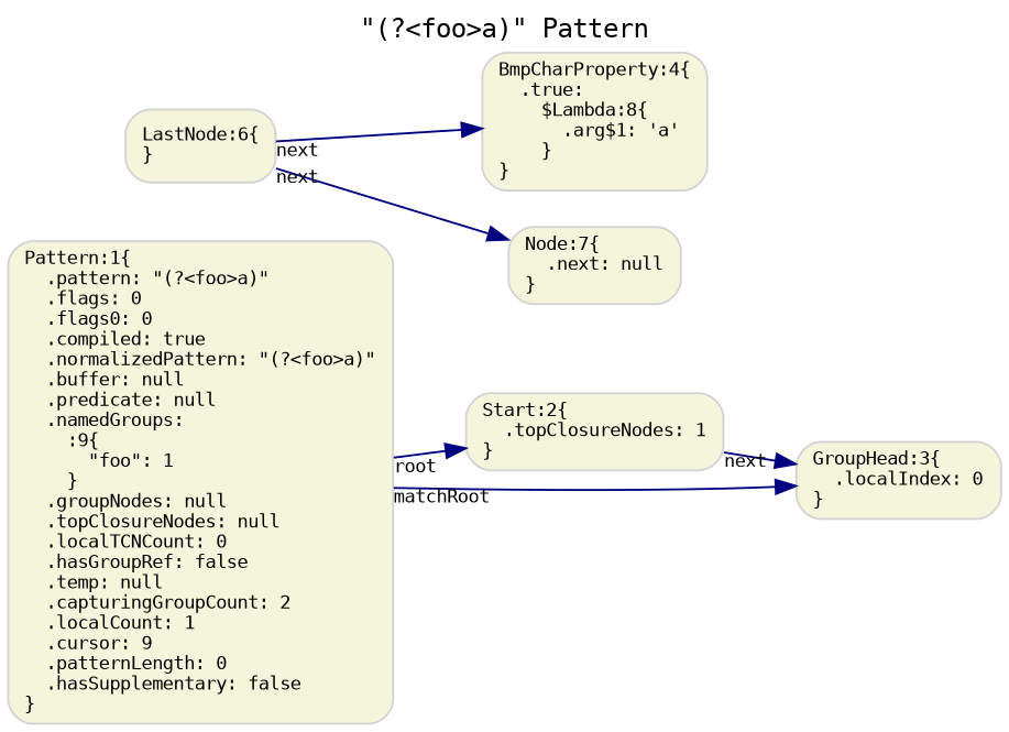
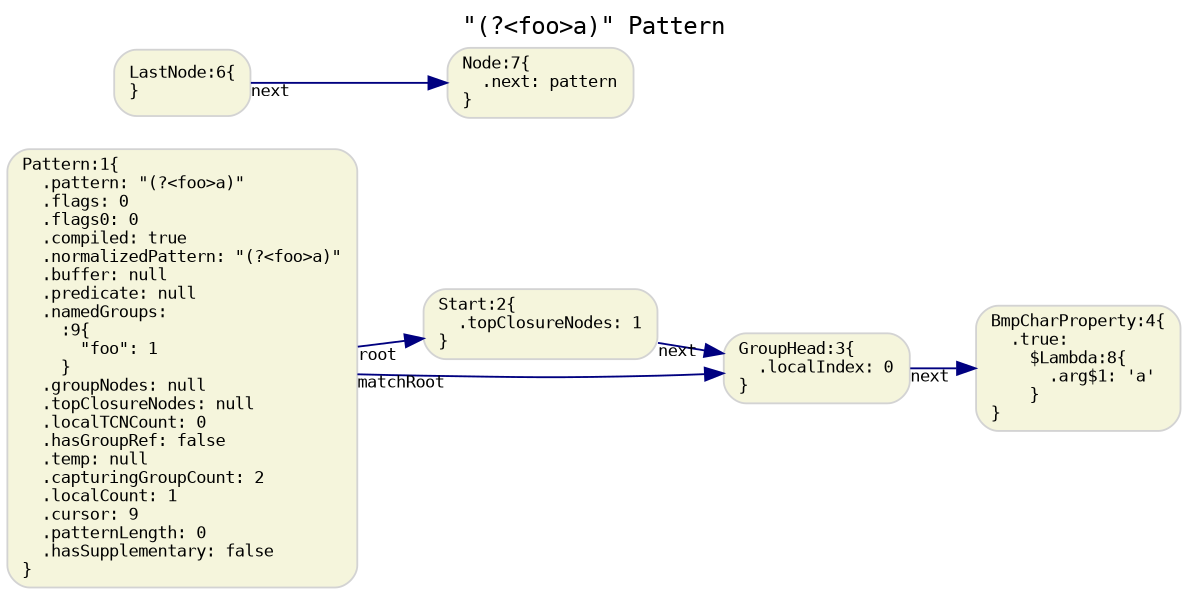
  digraph {
    fontname=Monospace
    fontsize=13
    label="\"(?<foo>a)\" Pattern\l"
    labelloc=t
    rankdir=LR
    node [color=LightGray fillcolor=Beige fontname=Monospace fontsize=9 shape=box style="rounded,filled"]
    edge [color=Navy fontname=Monospace fontsize=9 taillabel=next]
    n1 [label="Pattern:1\{\l  .pattern: \"(?<foo>a)\"\l  .flags: 0\l  .flags0: 0\l  .compiled: true\l  .normalizedPattern: \"(?<foo>a)\"\l  .buffer: null\l  .predicate: null\l  .namedGroups:\l    :9\{\l      \"foo\": 1\l    \}\l  .groupNodes: null\l  .topClosureNodes: null\l  .localTCNCount: 0\l  .hasGroupRef: false\l  .temp: null\l  .capturingGroupCount: 2\l  .localCount: 1\l  .cursor: 9\l  .patternLength: 0\l  .hasSupplementary: false\l\}\l"]
    n2 [label="Start:2\{\l  .topClosureNodes: 1\l\}\l"]
    n3 [label="GroupHead:3\{\l  .localIndex: 0\l\}\l"]
    n4 [label="BmpCharProperty:4\{\l  .true:\l    $Lambda:8\{\l      .arg$1: 'a'\l    \}\l\}\l"]
    n5 [label="LastNode:6\{\l\}\l"]
-   n6 [label="Node:7\{\l  .next: null\l\}\l"]
+   n6 [label="Node:7\{\l  .next: pattern\l\}\l"]
    n1 -> n2 [taillabel=root]
    n1 -> n3 [taillabel=matchRoot]
    n2 -> n3
-   n5 -> n4
+   n3 -> n4
    n5 -> n6
  }
